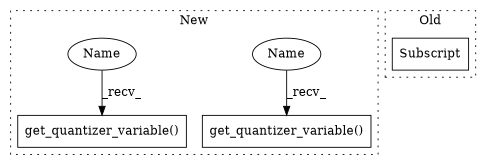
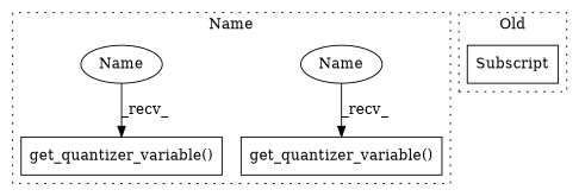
  digraph {
    node [a=75 l="28,1" shape=box]
    n1 [label="get_quantizer_variable()" s="7502,7536"]
    n2 [label="get_quantizer_variable()" s="7569,7610"]
    n3 [a=87 l=4 label=Name s=7569 shape=ellipse]
    n4 [a=87 l=4 label=Name s=7502 shape=ellipse]
    n5 [a=63 l="33,0" label=Subscript s="8106,0"]
    subgraph cluster_1 {
-     label=New
+     label=Name
      style=dotted
      n1
      n2
      n3
      n4
    }
    subgraph cluster_2 {
      label=Old
      style=dotted
      n5
    }
    n3 -> n2 [label=_recv_]
    n4 -> n1 [label=_recv_]
  }
